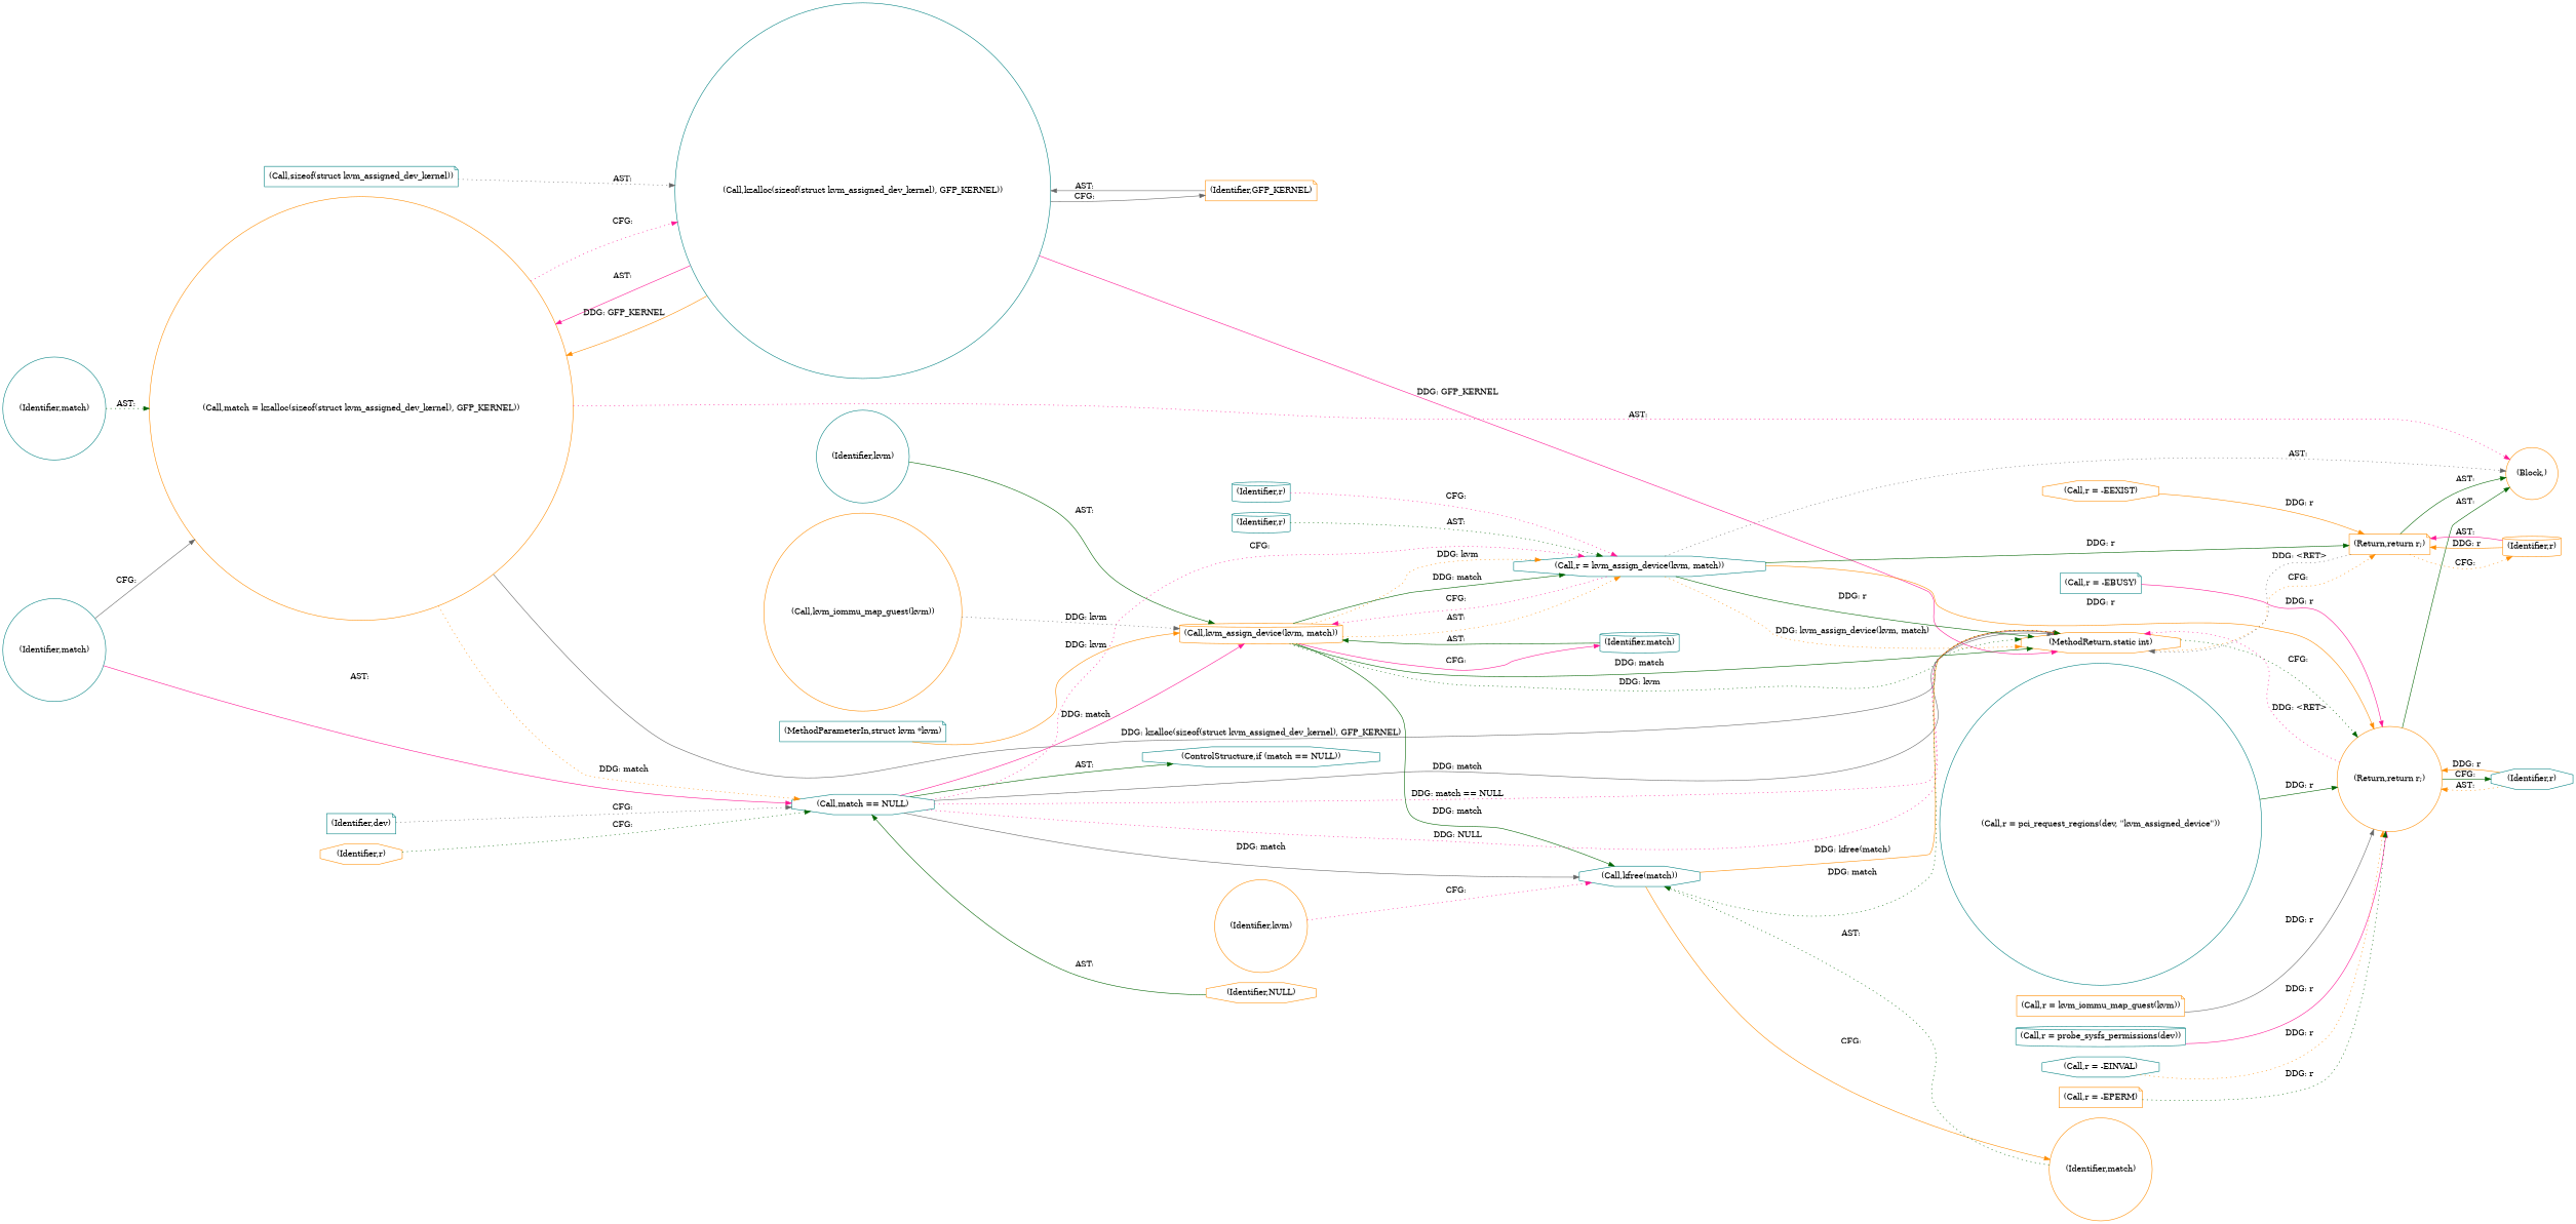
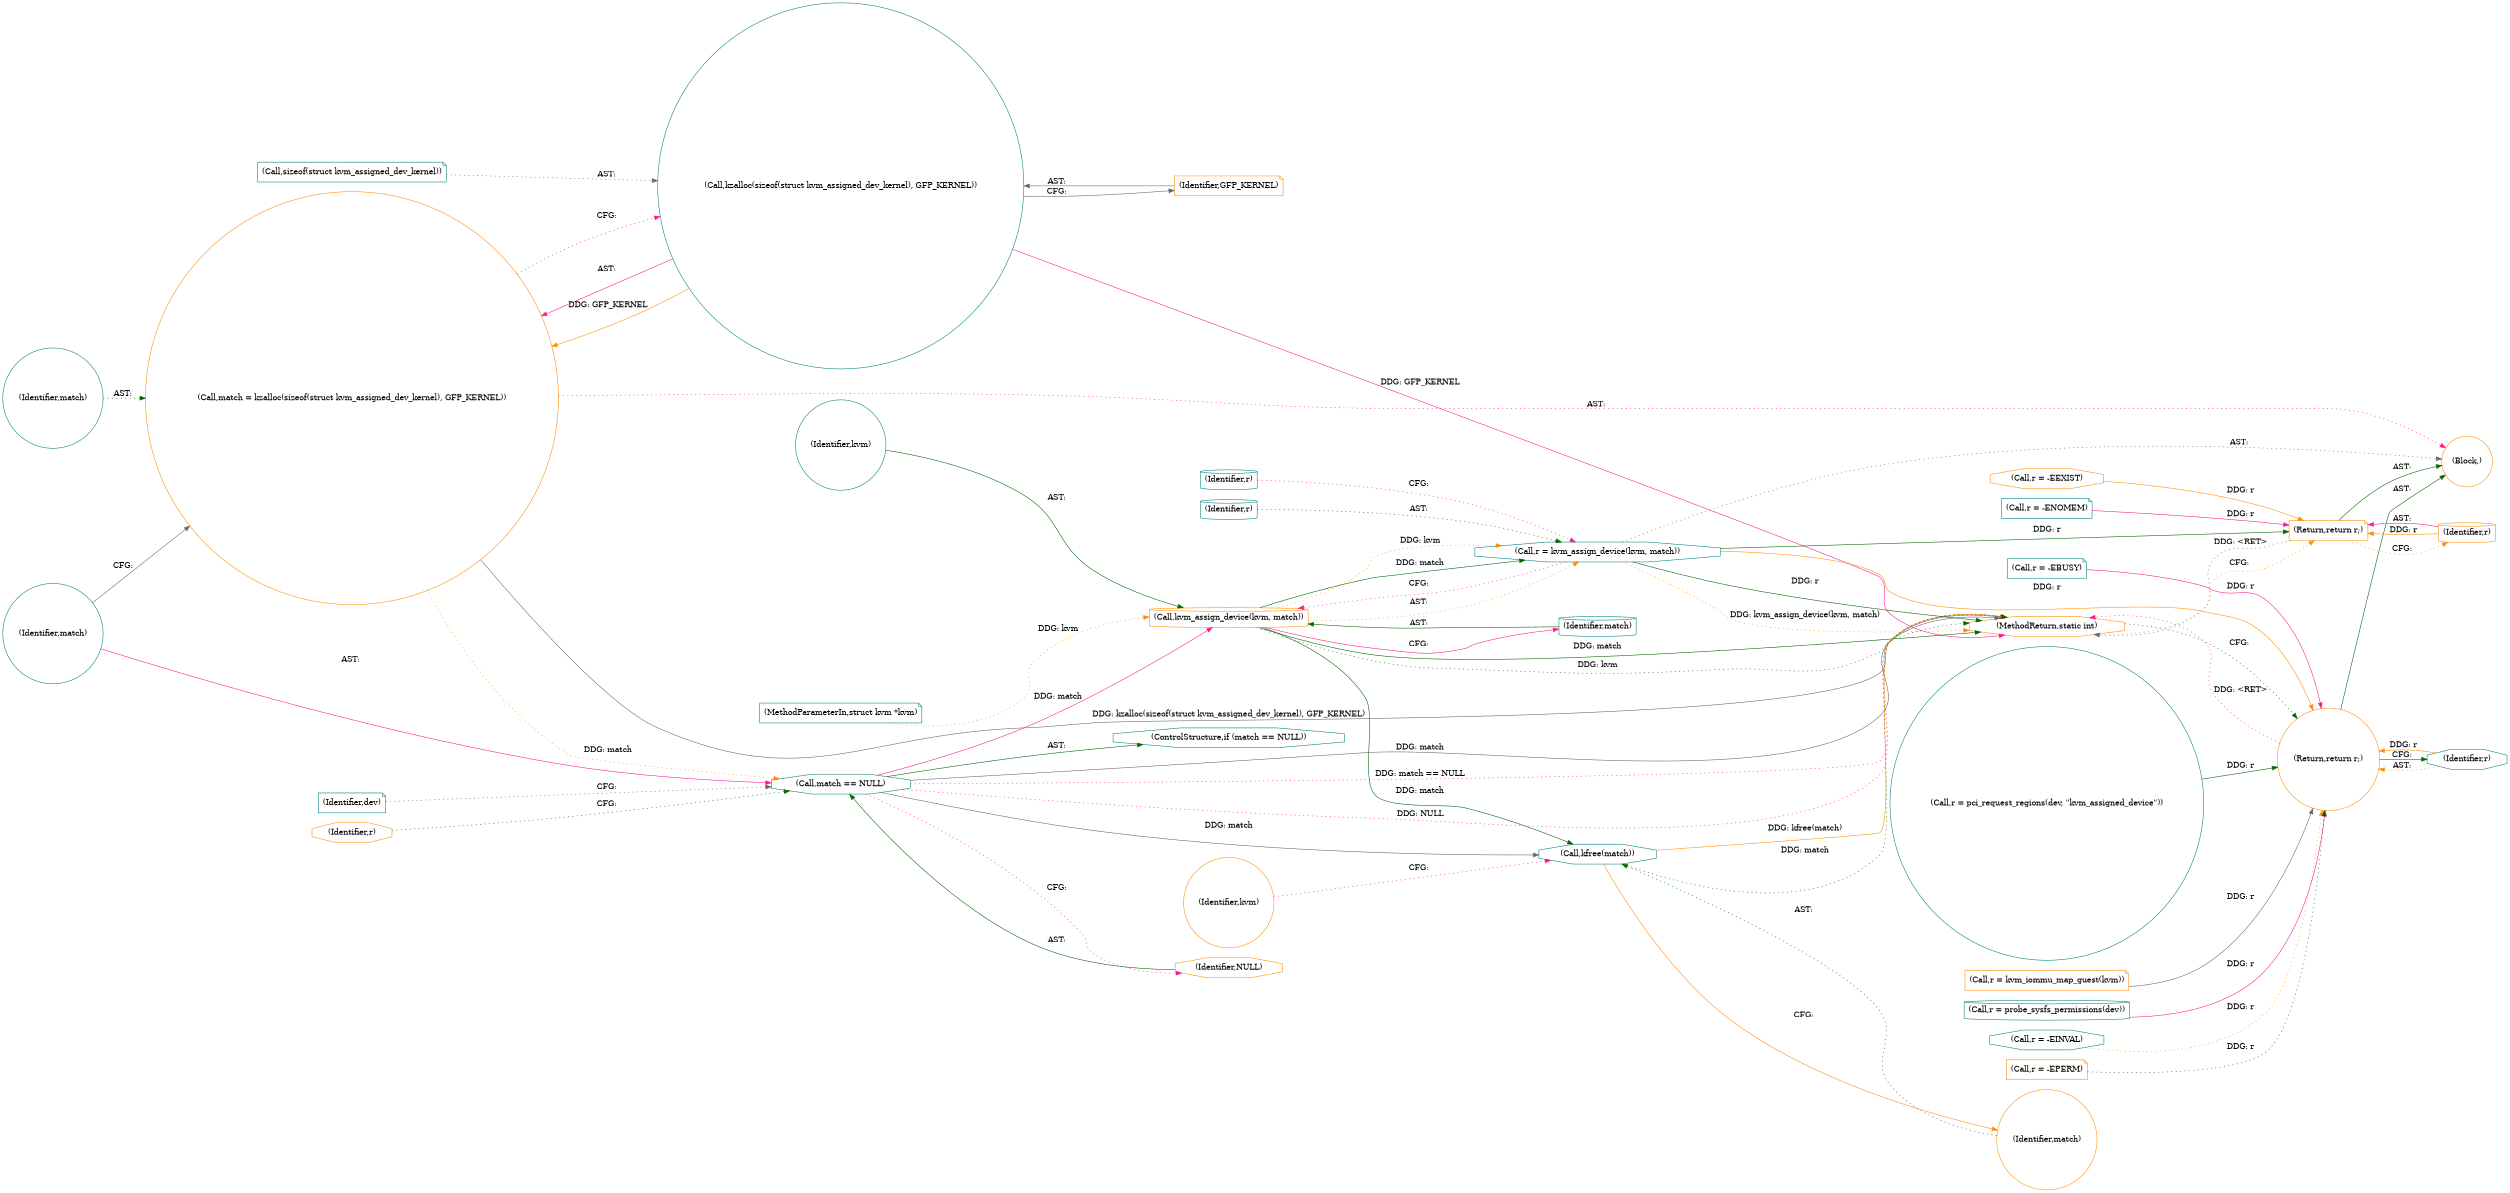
  digraph {
    rankdir=LR
    node [color=teal shape=circle]
    edge [color=darkgreen style=solid]
    n1 [color=darkorange label="(Call,match = kzalloc(sizeof(struct kvm_assigned_dev_kernel), GFP_KERNEL))"]
    n2 [label="(Call,kzalloc(sizeof(struct kvm_assigned_dev_kernel), GFP_KERNEL))"]
    n3 [label="(Call,match == NULL)" shape=octagon]
    n4 [color=darkorange label="(Block,)"]
    n5 [color=darkorange label="(MethodReturn,static int)" shape=octagon]
    n6 [color=darkorange label="(Identifier,GFP_KERNEL)" shape=note]
    n7 [color=darkorange label="(Call,kvm_assign_device(kvm, match))" shape=cylinder]
    n8 [label="(Call,kfree(match))" shape=octagon]
    n9 [label="(ControlStructure,if (match == NULL))" shape=octagon]
    n10 [color=darkorange label="(Identifier,NULL)" shape=octagon]
    n11 [color=darkorange label="(Return,return r;)" shape=note]
    n12 [color=darkorange label="(Return,return r;)"]
    n13 [label="(Call,r = kvm_assign_device(kvm, match))" shape=octagon]
    n14 [label="(Identifier,match)" shape=cylinder]
    n15 [color=darkorange label="(Identifier,match)"]
    n16 [color=darkorange label="(Identifier,r)" shape=cylinder]
    n17 [label="(Identifier,r)" shape=octagon]
    n18 [label="(Call,r = probe_sysfs_permissions(dev))" shape=cylinder]
    n19 [label="(Identifier,match)"]
    n20 [color=darkorange label="(Identifier,kvm)"]
    n21 [label="(Identifier,r)" shape=cylinder]
    n22 [label="(Identifier,kvm)"]
    n23 [label="(Call,sizeof(struct kvm_assigned_dev_kernel))" shape=note]
    n24 [label="(Call,r = -EINVAL)" shape=octagon]
    n25 [color=darkorange label="(Call,r = -EPERM)" shape=note]
    n26 [color=darkorange label="(Call,r = -EEXIST)" shape=octagon]
    n27 [label="(Identifier,r)" shape=cylinder]
    n28 [label="(Call,r = -EBUSY)" shape=note]
    n29 [label="(Call,r = pci_request_regions(dev, \"kvm_assigned_device\"))"]
-   n31 [color=darkorange label="(Call,kvm_iommu_map_guest(kvm))"]
+   n30 [label="(Call,r = -ENOMEM)" shape=note]
    n32 [label="(Identifier,dev)" shape=note]
    n33 [color=darkorange label="(Identifier,r)" shape=octagon]
    n34 [label="(MethodParameterIn,struct kvm *kvm)" shape=note]
    n35 [label="(Identifier,match)"]
    n36 [color=darkorange label="(Call,r = kvm_iommu_map_guest(kvm))" shape=note]
    n1 -> n2 [color=deeppink label="CFG: " style=dotted]
    n1 -> n3 [color=darkorange label="DDG: match" style=dotted]
    n1 -> n4 [color=deeppink label="AST: " style=dotted]
    n1 -> n5 [color=gray40 label="DDG: kzalloc(sizeof(struct kvm_assigned_dev_kernel), GFP_KERNEL)"]
    n2 -> n1 [color=deeppink label="AST: "]
    n2 -> n1 [color=darkorange label="DDG: GFP_KERNEL"]
    n2 -> n5 [color=deeppink label="DDG: GFP_KERNEL"]
    n2 -> n6 [color=gray40 label="CFG: "]
    n3 -> n5 [color=gray40 label="DDG: match"]
    n3 -> n5 [color=deeppink label="DDG: match == NULL" style=dotted]
    n3 -> n5 [color=deeppink label="DDG: NULL" style=dotted]
    n3 -> n7 [color=deeppink label="DDG: match"]
    n3 -> n8 [color=gray40 label="DDG: match"]
    n3 -> n9 [label="AST: "]
-   n3 -> n13 [color=deeppink label="CFG: " style=dotted]
+   n3 -> n10 [color=deeppink label="CFG: " style=dotted]
    n5 -> n11 [color=darkorange label="CFG: " style=dotted]
    n5 -> n12 [label="CFG: " style=dotted]
    n6 -> n2 [color=gray40 label="AST: "]
    n7 -> n5 [label="DDG: match"]
    n7 -> n5 [label="DDG: kvm" style=dotted]
    n7 -> n8 [label="DDG: match"]
    n7 -> n13 [color=darkorange label="AST: " style=dotted]
    n7 -> n13 [color=darkorange label="DDG: kvm" style=dotted]
    n7 -> n13 [label="DDG: match"]
    n7 -> n14 [color=deeppink label="CFG: "]
    n8 -> n5 [color=darkorange label="DDG: kfree(match)"]
    n8 -> n5 [label="DDG: match" style=dotted]
    n8 -> n15 [color=darkorange label="CFG: "]
    n10 -> n3 [label="AST: "]
    n11 -> n4 [label="AST: "]
    n11 -> n5 [color=gray40 label="DDG: <RET>" style=dotted]
    n11 -> n16 [color=darkorange label="CFG: " style=dotted]
    n12 -> n4 [label="AST: "]
    n12 -> n5 [color=deeppink label="DDG: <RET>" style=dotted]
    n12 -> n17 [label="CFG: "]
    n13 -> n4 [color=gray40 label="AST: " style=dotted]
    n13 -> n5 [label="DDG: r"]
    n13 -> n5 [color=darkorange label="DDG: kvm_assign_device(kvm, match)" style=dotted]
    n13 -> n7 [color=deeppink label="CFG: " style=dotted]
    n13 -> n11 [label="DDG: r"]
    n13 -> n12 [color=darkorange label="DDG: r"]
    n14 -> n7 [label="AST: "]
    n15 -> n8 [label="AST: " style=dotted]
    n16 -> n11 [color=deeppink label="AST: "]
    n16 -> n11 [color=darkorange label="DDG: r"]
    n17 -> n12 [color=darkorange label="AST: " style=dotted]
    n17 -> n12 [color=darkorange label="DDG: r"]
    n18 -> n12 [color=deeppink label="DDG: r"]
    n19 -> n1 [color=gray40 label="CFG: "]
    n19 -> n3 [color=deeppink label="AST: "]
    n20 -> n8 [color=deeppink label="CFG: " style=dotted]
    n21 -> n13 [color=deeppink label="CFG: " style=dotted]
    n22 -> n7 [label="AST: "]
    n23 -> n2 [color=gray40 label="AST: " style=dotted]
    n24 -> n12 [color=darkorange label="DDG: r" style=dotted]
    n25 -> n12 [label="DDG: r" style=dotted]
    n26 -> n11 [color=darkorange label="DDG: r"]
    n27 -> n13 [label="AST: " style=dotted]
    n28 -> n12 [color=deeppink label="DDG: r"]
    n29 -> n12 [label="DDG: r"]
-   n31 -> n7 [color=gray40 label="DDG: kvm" style=dotted]
+   n30 -> n11 [color=deeppink label="DDG: r"]
    n32 -> n3 [color=gray40 label="CFG: " style=dotted]
    n33 -> n3 [label="CFG: " style=dotted]
-   n34 -> n7 [color=darkorange label="DDG: kvm"]
+   n34 -> n7 [color=darkorange label="DDG: kvm" style=dotted]
    n35 -> n1 [label="AST: " style=dotted]
    n36 -> n12 [color=gray40 label="DDG: r"]
  }
